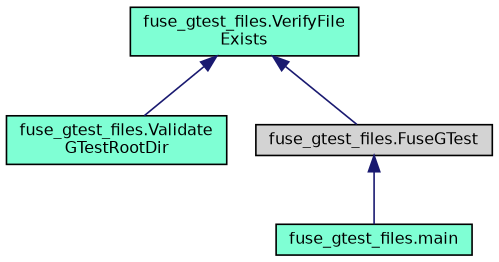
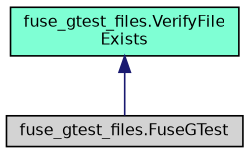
  digraph {
    rankdir=TB
    node [color=black fillcolor=aquamarine fontname=Helvetica fontsize=10 shape=record style=filled]
    edge [color=midnightblue dir=back fontname=Helvetica fontsize=10 labelfontname=Helvetica labelfontsize=10 style=solid]
    n1 [fontcolor=black height=0.2 label="fuse_gtest_files.VerifyFile\lExists" width=0.4]
-   n2 [height=0.2 label="fuse_gtest_files.Validate\lGTestRootDir" width=0.4]
    n3 [fillcolor=lightgrey height=0.2 label="fuse_gtest_files.FuseGTest" width=0.4]
-   n4 [height=0.2 label="fuse_gtest_files.main" width=0.4]
-   n1 -> n2
    n1 -> n3
-   n3 -> n4
  }
